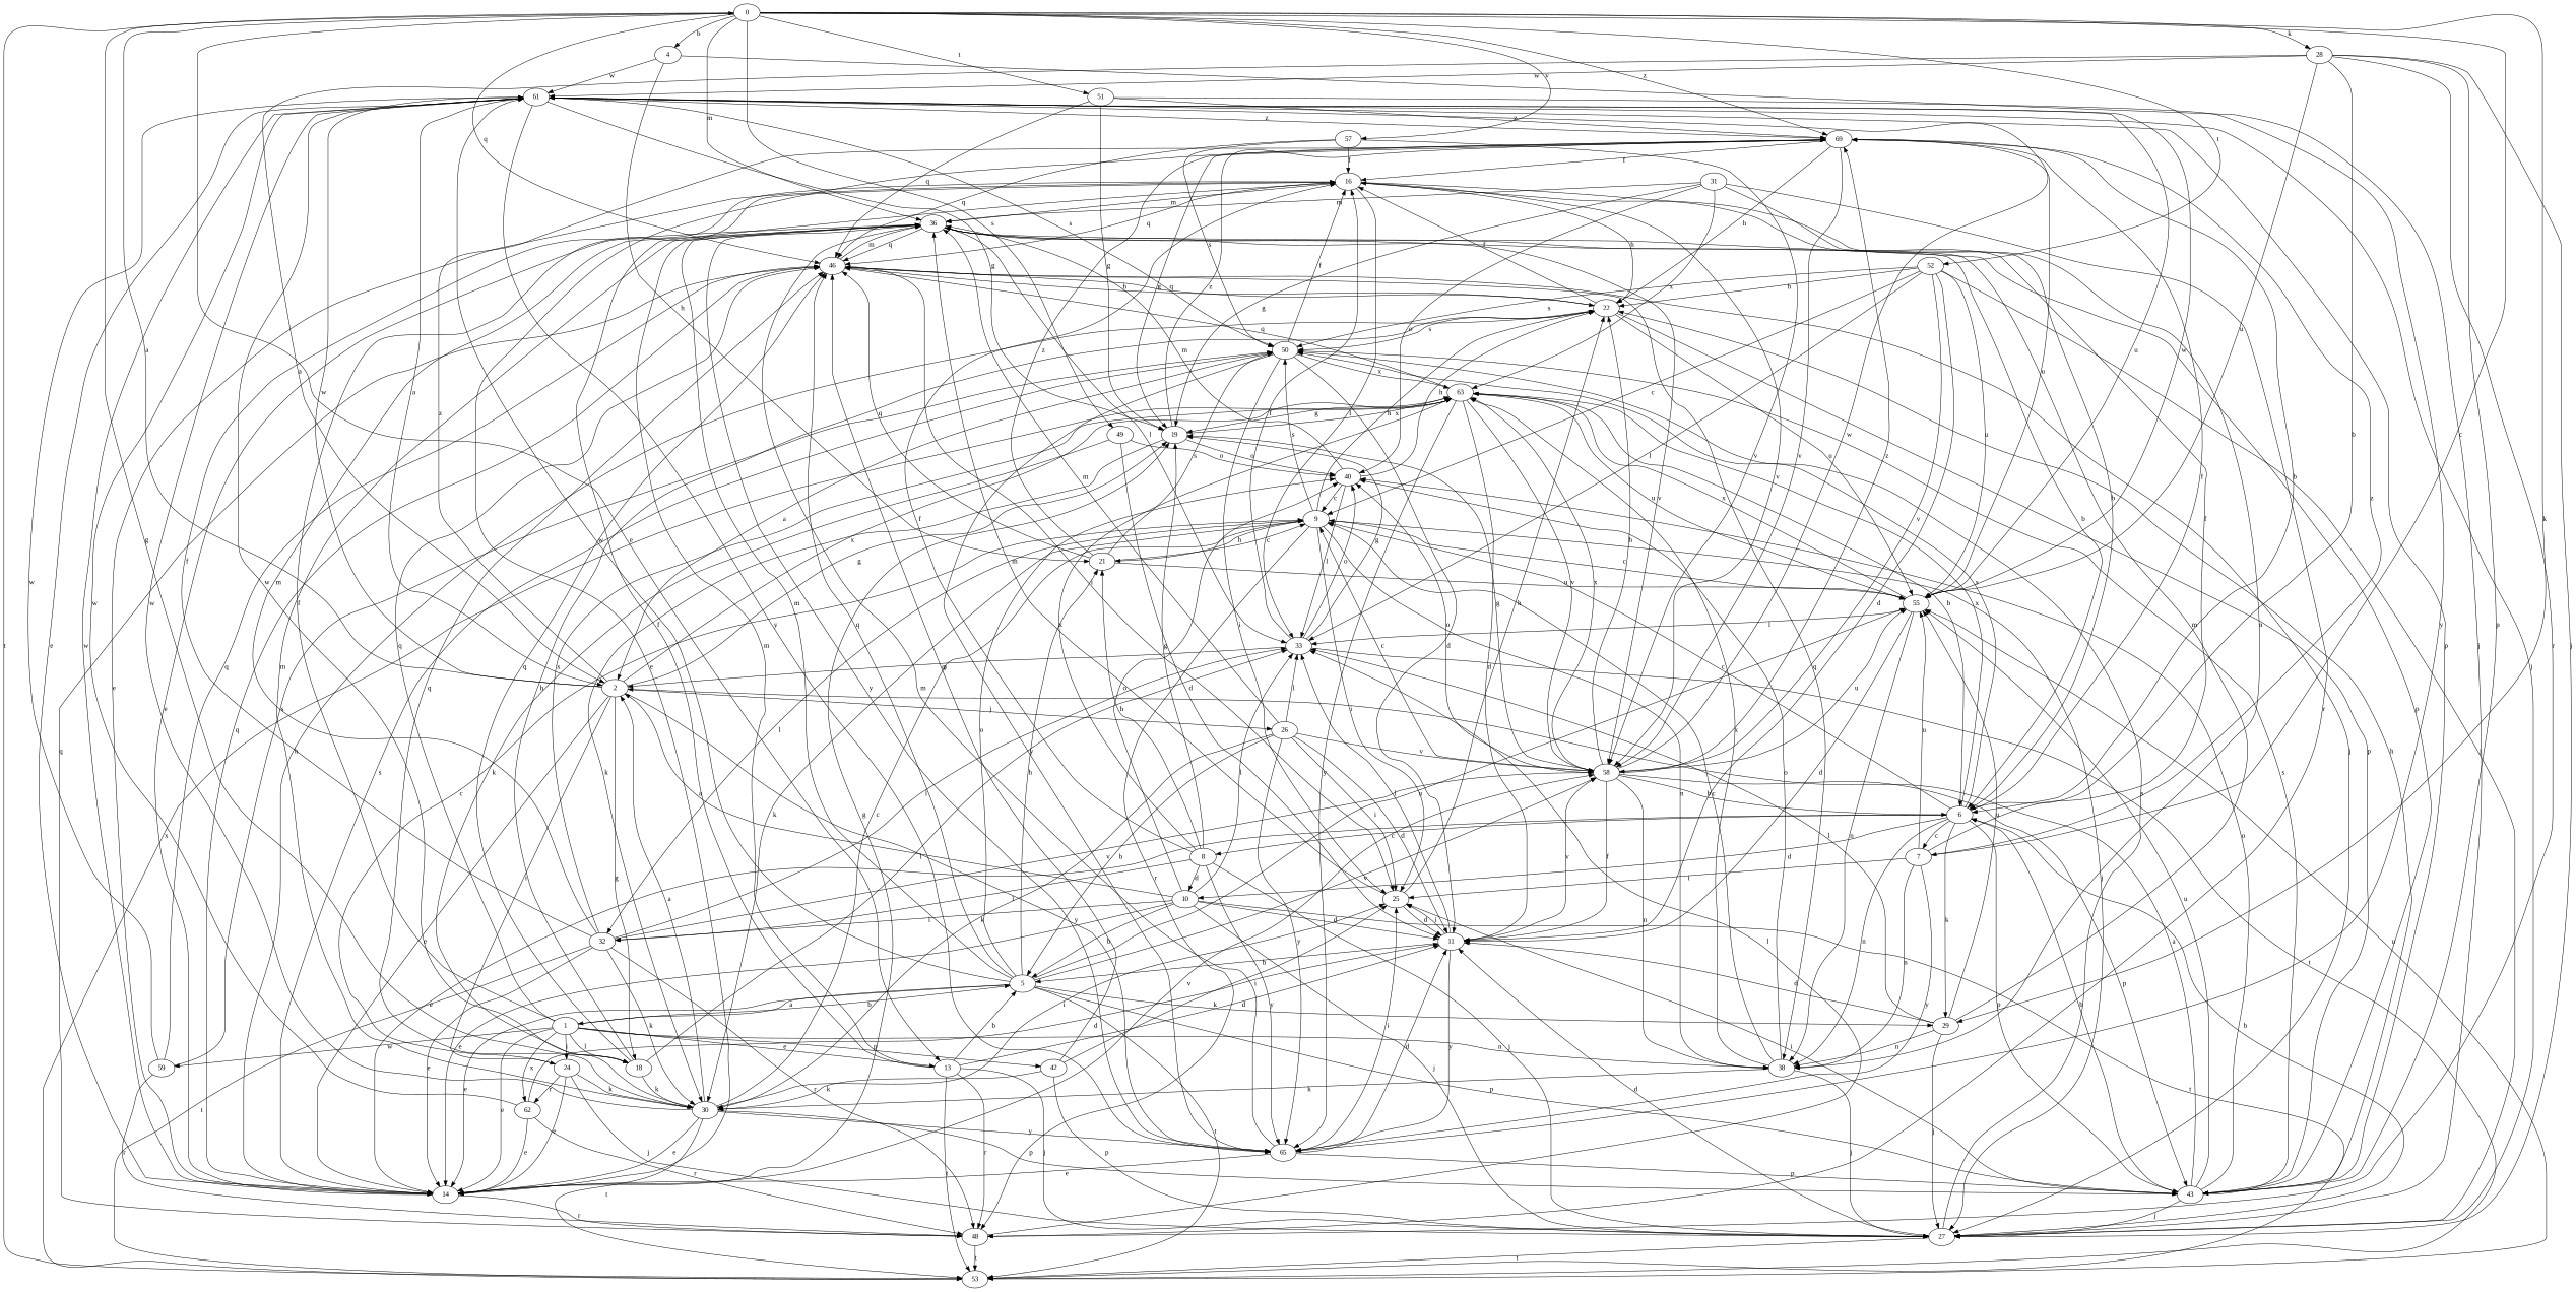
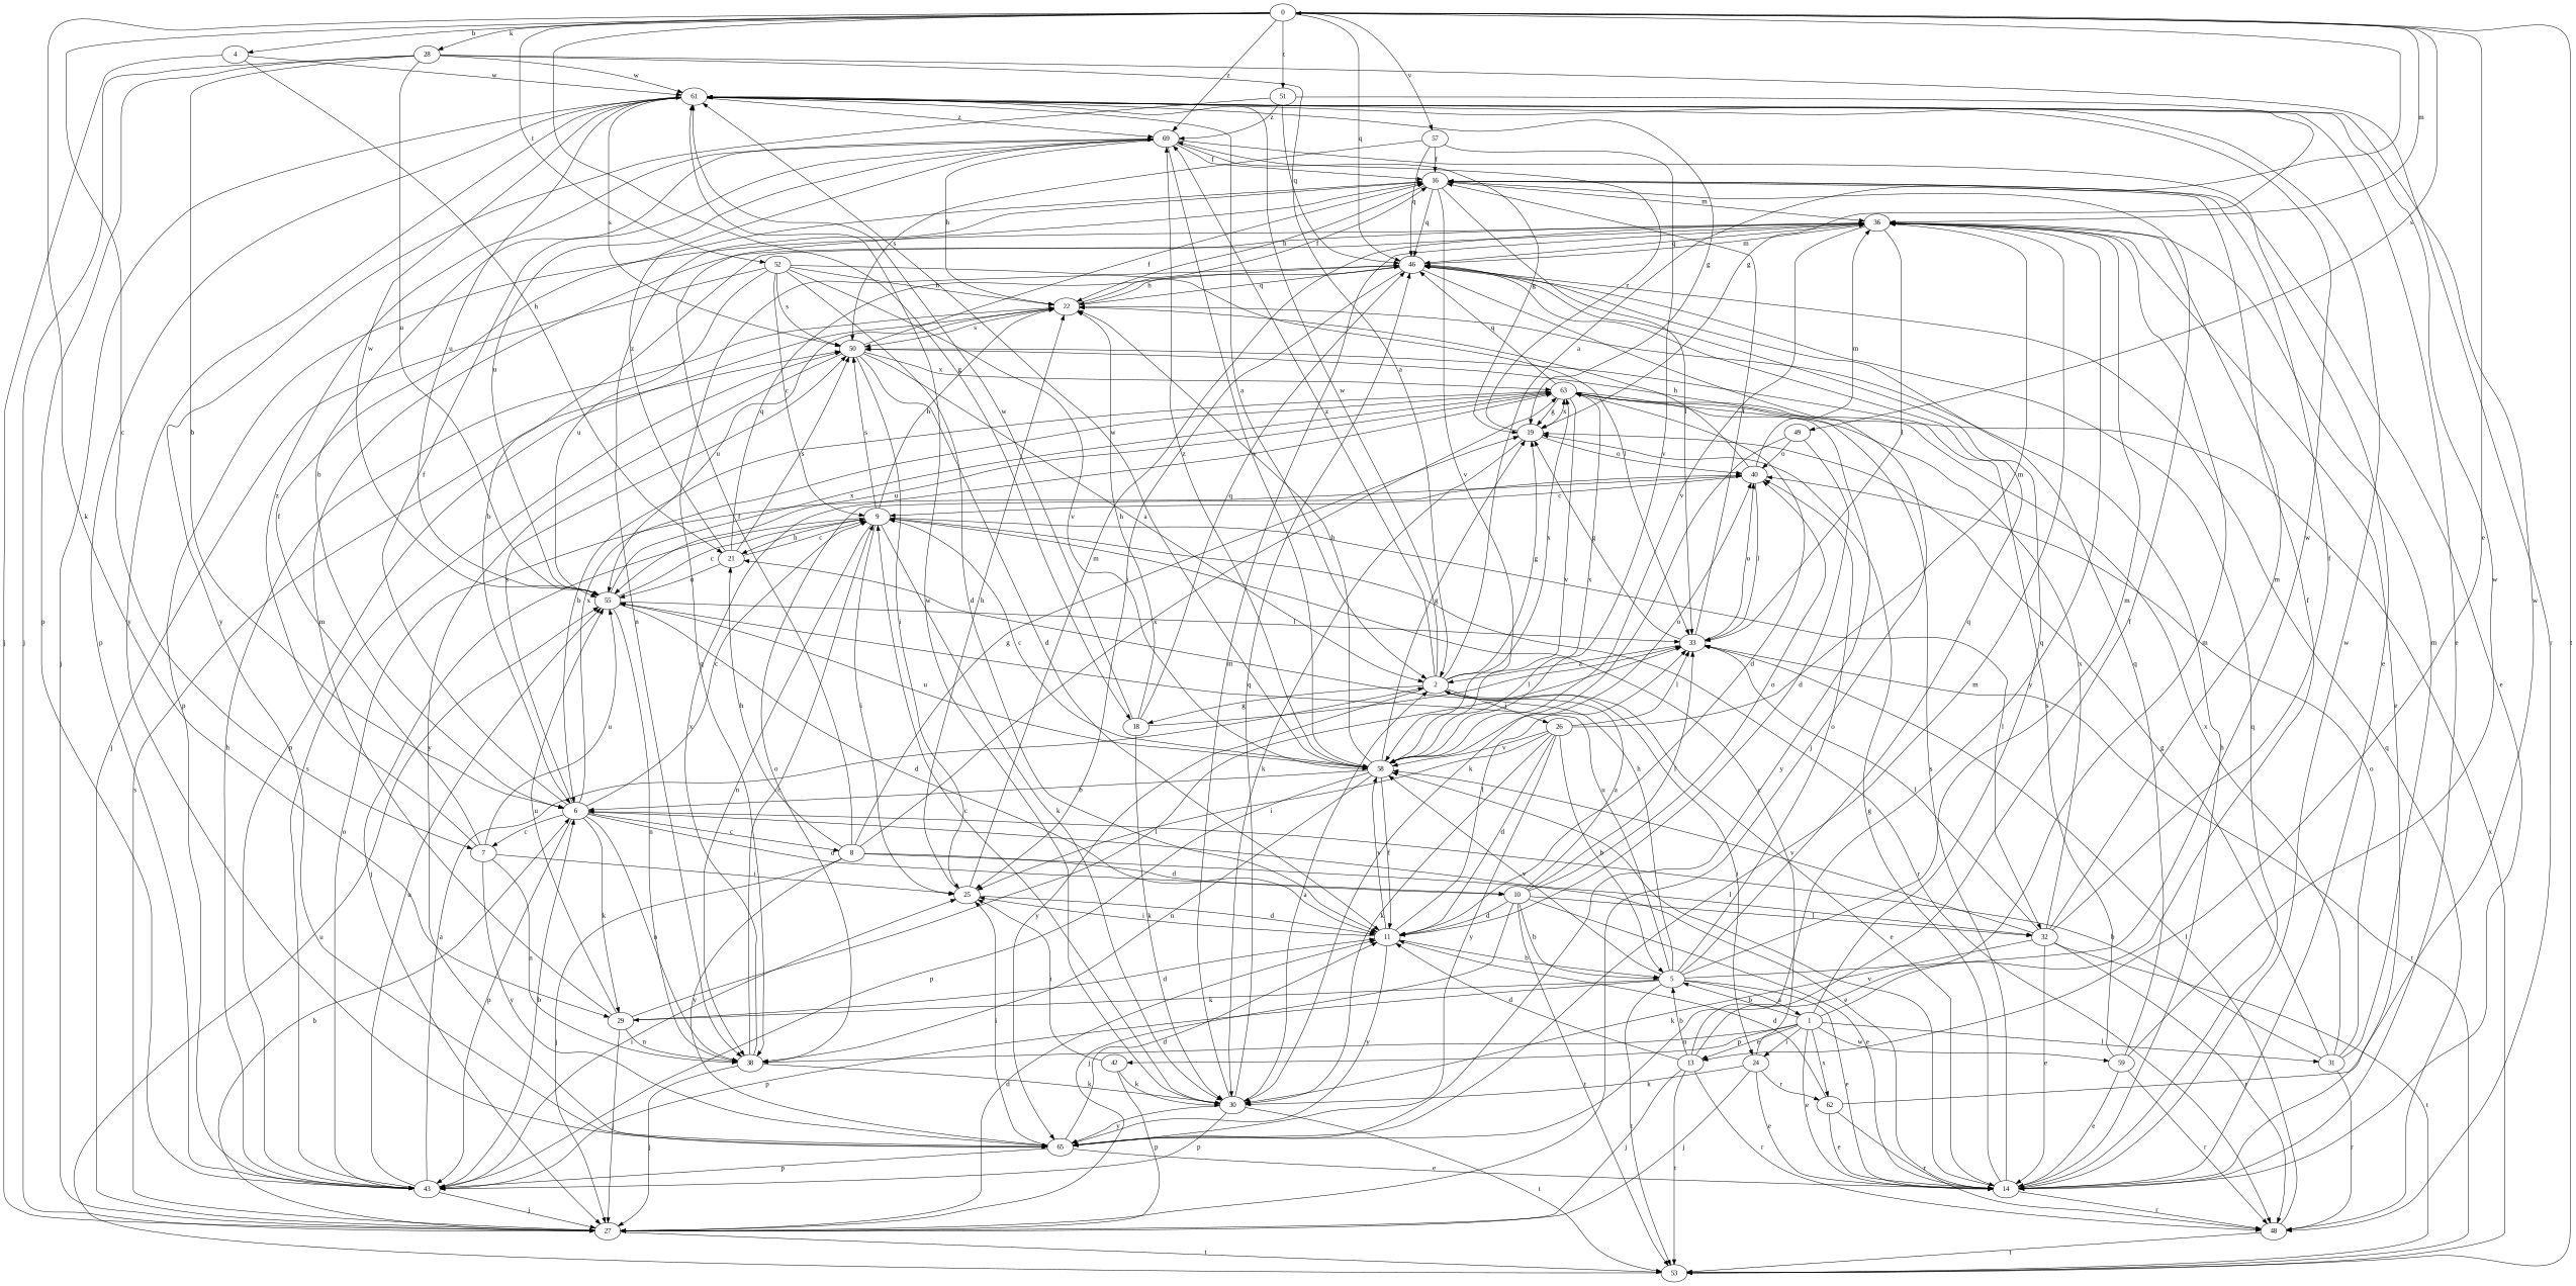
  strict digraph {
    fontname="Liberation Serif"
    node [fontname="Liberation Serif"]
    edge [fontname="Liberation Serif"]
    0
    4
    7
    13
    18
    28
    29
    36
    46
    49
    51
    52
    53
    57
    69
    61
    21
    27
    16
    38
    65
    55
    25
    5
    48
    11
    22
    30
    33
    2
    43
    6
    14
    58
    40
    19
    9
    50
    63
    1
    24
    31
    42
    59
    62
    26
    8
    10
    32
    0 -> 4 [label=b]
    0 -> 7 [label=c]
    0 -> 13 [label=e]
    0 -> 18 [label=g]
    0 -> 28 [label=k]
    0 -> 29 [label=k]
    0 -> 36 [label=m]
    0 -> 46 [label=q]
    0 -> 49 [label=s]
    0 -> 51 [label=t]
    0 -> 52 [label=t]
    0 -> 53 [label=t]
    0 -> 57 [label=v]
    0 -> 69 [label=z]
    4 -> 61 [label=w]
    4 -> 21 [label=h]
    4 -> 27 [label=j]
    7 -> 69 [label=z]
    7 -> 16 [label=f]
    7 -> 38 [label=n]
    7 -> 65 [label=y]
    7 -> 55 [label=u]
    7 -> 25 [label=i]
    13 -> 36 [label=m]
    13 -> 53 [label=t]
    13 -> 27 [label=j]
    13 -> 16 [label=f]
    13 -> 5 [label=b]
    13 -> 48 [label=r]
    13 -> 11 [label=d]
    18 -> 46 [label=q]
    18 -> 61 [label=w]
    18 -> 22 [label=h]
    18 -> 30 [label=k]
    18 -> 33 [label=l]
    28 -> 61 [label=w]
    28 -> 27 [label=j]
    28 -> 55 [label=u]
    28 -> 48 [label=r]
    28 -> 2 [label=a]
    28 -> 43 [label=p]
    28 -> 6 [label=b]
    29 -> 36 [label=m]
    29 -> 27 [label=j]
    29 -> 38 [label=n]
    29 -> 55 [label=u]
    29 -> 11 [label=d]
    29 -> 33 [label=l]
    36 -> 46 [label=q]
    36 -> 65 [label=y]
    36 -> 33 [label=l]
    36 -> 43 [label=p]
    36 -> 6 [label=b]
    36 -> 14 [label=e]
    36 -> 58 [label=v]
    46 -> 36 [label=m]
    46 -> 27 [label=j]
    46 -> 38 [label=q]
    46 -> 25 [label=i]
    46 -> 22 [label=h]
    49 -> 11 [label=d]
    49 -> 30 [label=k]
    49 -> 40 [label=o]
    51 -> 46 [label=q]
    51 -> 69 [label=z]
    51 -> 65 [label=y]
    51 -> 19 [label=g]
    52 -> 27 [label=j]
    52 -> 55 [label=u]
    52 -> 11 [label=d]
    52 -> 22 [label=h]
    52 -> 33 [label=l]
    52 -> 58 [label=v]
    52 -> 9 [label=c]
    52 -> 50 [label=s]
    53 -> 55 [label=u]
    53 -> 63 [label=x]
    57 -> 46 [label=q]
    57 -> 16 [label=f]
    57 -> 58 [label=v]
    57 -> 50 [label=s]
    69 -> 16 [label=f]
    69 -> 55 [label=u]
    69 -> 22 [label=h]
    69 -> 6 [label=b]
    69 -> 14 [label=e]
    69 -> 58 [label=v]
    69 -> 19 [label=g]
    61 -> 69 [label=z]
    61 -> 27 [label=j]
    61 -> 65 [label=y]
    61 -> 55 [label=u]
    61 -> 2 [label=a]
    61 -> 43 [label=p]
    61 -> 14 [label=e]
    61 -> 19 [label=g]
    61 -> 50 [label=s]
    21 -> 46 [label=q]
    21 -> 69 [label=z]
    21 -> 55 [label=u]
    21 -> 9 [label=c]
    21 -> 50 [label=s]
    27 -> 53 [label=t]
    27 -> 11 [label=d]
    27 -> 6 [label=b]
    27 -> 50 [label=s]
    16 -> 36 [label=m]
    16 -> 46 [label=q]
    16 -> 38 [label=n]
    16 -> 22 [label=h]
    16 -> 33 [label=l]
    16 -> 14 [label=e]
    16 -> 58 [label=v]
    38 -> 27 [label=j]
    38 -> 30 [label=k]
    38 -> 40 [label=o]
    38 -> 9 [label=c]
    38 -> 63 [label=x]
    65 -> 36 [label=m]
    65 -> 25 [label=i]
    65 -> 11 [label=d]
    65 -> 43 [label=p]
    65 -> 14 [label=e]
    55 -> 61 [label=w]
    55 -> 38 [label=n]
    55 -> 11 [label=d]
    55 -> 33 [label=l]
    55 -> 9 [label=c]
    55 -> 63 [label=x]
    25 -> 36 [label=m]
    25 -> 11 [label=d]
    25 -> 22 [label=h]
    5 -> 29 [label=k]
    5 -> 36 [label=m]
    5 -> 46 [label=q]
    5 -> 53 [label=t]
    5 -> 61 [label=w]
    5 -> 21 [label=h]
    5 -> 55 [label=u]
    5 -> 43 [label=p]
    5 -> 14 [label=e]
    5 -> 58 [label=v]
    5 -> 40 [label=o]
    5 -> 1 [label=a]
    48 -> 46 [label=q]
    48 -> 53 [label=t]
    48 -> 33 [label=l]
    11 -> 65 [label=y]
    11 -> 25 [label=i]
    11 -> 5 [label=b]
    11 -> 33 [label=l]
    11 -> 58 [label=v]
    22 -> 46 [label=q]
    22 -> 16 [label=f]
    22 -> 55 [label=u]
    22 -> 43 [label=p]
    22 -> 50 [label=s]
    30 -> 36 [label=m]
    30 -> 46 [label=q]
    30 -> 53 [label=t]
    30 -> 61 [label=w]
    30 -> 65 [label=y]
-   30 -> 25 [label=i]
    30 -> 2 [label=a]
    30 -> 43 [label=p]
-   30 -> 14 [label=e]
+   59 -> 14 [label=e]
    30 -> 9 [label=c]
    33 -> 53 [label=t]
    33 -> 16 [label=f]
    33 -> 2 [label=a]
    33 -> 40 [label=o]
    33 -> 19 [label=g]
    2 -> 0 [label=a]
    2 -> 18 [label=g]
    2 -> 69 [label=z]
    2 -> 61 [label=w]
    2 -> 65 [label=y]
    2 -> 14 [label=e]
    2 -> 19 [label=g]
    2 -> 63 [label=x]
    2 -> 24 [label=i]
    2 -> 26 [label=j]
    43 -> 27 [label=j]
    43 -> 55 [label=u]
    43 -> 25 [label=i]
    43 -> 22 [label=h]
    43 -> 2 [label=a]
    43 -> 6 [label=b]
    43 -> 40 [label=o]
    43 -> 50 [label=s]
    6 -> 7 [label=c]
    6 -> 29 [label=k]
    6 -> 69 [label=f]
    6 -> 38 [label=n]
    6 -> 43 [label=p]
    6 -> 14 [label=e]
    6 -> 9 [label=c]
    6 -> 50 [label=s]
    6 -> 63 [label=x]
    6 -> 8 [label=c]
    6 -> 10 [label=d]
    14 -> 46 [label=q]
    14 -> 61 [label=w]
    14 -> 48 [label=r]
    14 -> 22 [label=h]
    14 -> 58 [label=v]
    14 -> 19 [label=g]
    14 -> 50 [label=s]
    58 -> 69 [label=z]
    58 -> 61 [label=w]
    58 -> 38 [label=n]
    58 -> 55 [label=u]
    58 -> 11 [label=f]
    58 -> 22 [label=h]
    58 -> 43 [label=p]
    58 -> 6 [label=b]
    58 -> 40 [label=o]
    58 -> 19 [label=g]
    58 -> 9 [label=c]
    58 -> 63 [label=x]
    40 -> 36 [label=m]
    40 -> 22 [label=h]
    40 -> 33 [label=l]
    40 -> 9 [label=c]
    19 -> 69 [label=z]
    19 -> 30 [label=k]
    19 -> 40 [label=o]
    19 -> 63 [label=x]
    9 -> 21 [label=h]
    9 -> 27 [label=j]
    9 -> 38 [label=n]
    9 -> 25 [label=i]
    9 -> 48 [label=r]
    9 -> 22 [label=h]
    9 -> 30 [label=k]
    9 -> 50 [label=s]
    9 -> 32 [label=l]
    50 -> 16 [label=f]
    50 -> 65 [label=y]
    50 -> 25 [label=i]
    50 -> 11 [label=d]
    50 -> 2 [label=a]
    50 -> 63 [label=x]
    63 -> 46 [label=q]
    63 -> 65 [label=y]
    63 -> 55 [label=u]
    63 -> 11 [label=d]
    63 -> 6 [label=b]
    63 -> 58 [label=v]
    63 -> 19 [label=g]
    1 -> 13 [label=e]
    1 -> 46 [label=q]
    1 -> 16 [label=f]
    1 -> 38 [label=n]
    1 -> 5 [label=b]
    1 -> 14 [label=e]
    1 -> 24 [label=i]
-   1 -> 18 [label=l]
+   1 -> 31 [label=l]
    1 -> 42 [label=p]
    1 -> 59 [label=w]
    1 -> 62 [label=x]
    24 -> 27 [label=j]
    24 -> 30 [label=k]
    24 -> 14 [label=e]
    24 -> 9 [label=c]
    24 -> 62 [label=r]
    31 -> 36 [label=m]
    31 -> 48 [label=r]
    31 -> 6 [label=b]
    31 -> 40 [label=o]
    31 -> 19 [label=g]
    31 -> 63 [label=x]
-   42 -> 46 [label=q]
    42 -> 27 [label=p]
    42 -> 25 [label=i]
    42 -> 30 [label=k]
    59 -> 46 [label=q]
    59 -> 61 [label=w]
    59 -> 48 [label=r]
    59 -> 50 [label=s]
    62 -> 61 [label=w]
    62 -> 48 [label=r]
    62 -> 11 [label=d]
    62 -> 14 [label=e]
    26 -> 36 [label=m]
    26 -> 65 [label=y]
    26 -> 25 [label=i]
    26 -> 5 [label=b]
    26 -> 11 [label=d]
    26 -> 30 [label=k]
    26 -> 33 [label=l]
    26 -> 58 [label=v]
    8 -> 21 [label=h]
    8 -> 27 [label=j]
    8 -> 16 [label=f]
    8 -> 65 [label=y]
    8 -> 19 [label=g]
    8 -> 63 [label=x]
    8 -> 10 [label=d]
    8 -> 32 [label=l]
    10 -> 53 [label=t]
    10 -> 27 [label=j]
    10 -> 5 [label=b]
    10 -> 11 [label=d]
    10 -> 33 [label=l]
    10 -> 2 [label=a]
    10 -> 14 [label=e]
    10 -> 40 [label=o]
    10 -> 32 [label=l]
    32 -> 36 [label=m]
    32 -> 53 [label=t]
    32 -> 16 [label=f]
    32 -> 48 [label=r]
    32 -> 30 [label=k]
    32 -> 33 [label=l]
    32 -> 14 [label=e]
    32 -> 58 [label=v]
    32 -> 63 [label=x]
  }
